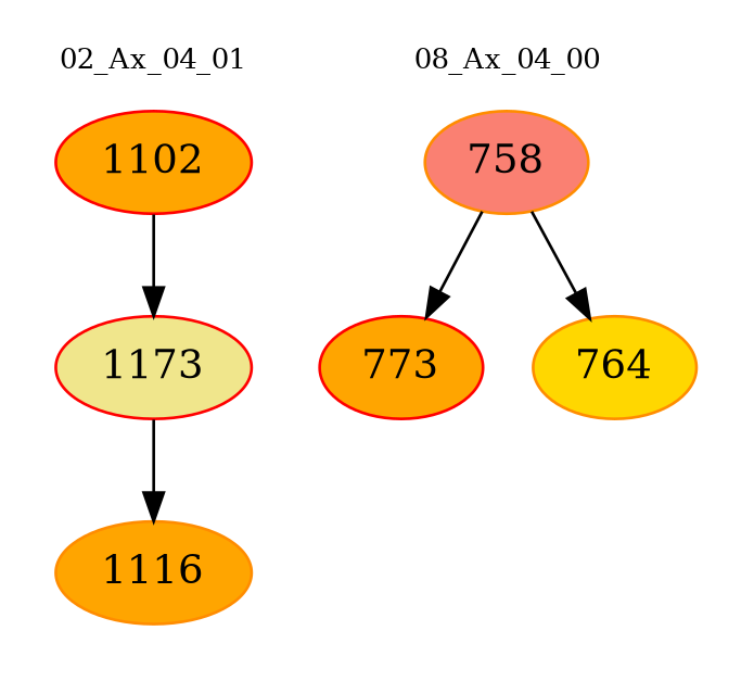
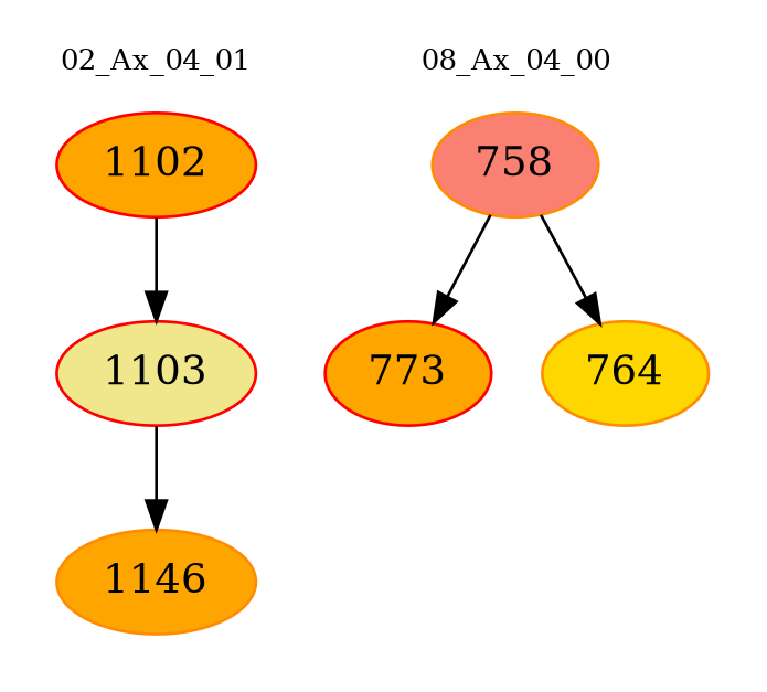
  digraph {
    node [color=red fillcolor=orange style=filled]
    edge [color=black]
    n1 [label=1102]
-   n2 [fillcolor=khaki label=1173]
-   n3 [color=darkorange label=1116]
+   n2 [fillcolor=khaki label=1103]
+   n3 [color=darkorange label=1146]
    n4 [color=darkorange fillcolor=salmon label=758]
    n5 [label=773]
    n6 [color=darkorange fillcolor=gold label=764]
    subgraph cluster_1 {
      color=white
      fontsize=10
      label="02_Ax_04_01"
      n1
      n2
      n3
    }
    subgraph cluster_2 {
      color=white
      fontsize=10
      label="08_Ax_04_00"
      n4
      n5
      n6
    }
    n1 -> n2
    n2 -> n3
    n4 -> n5
    n4 -> n6
  }
